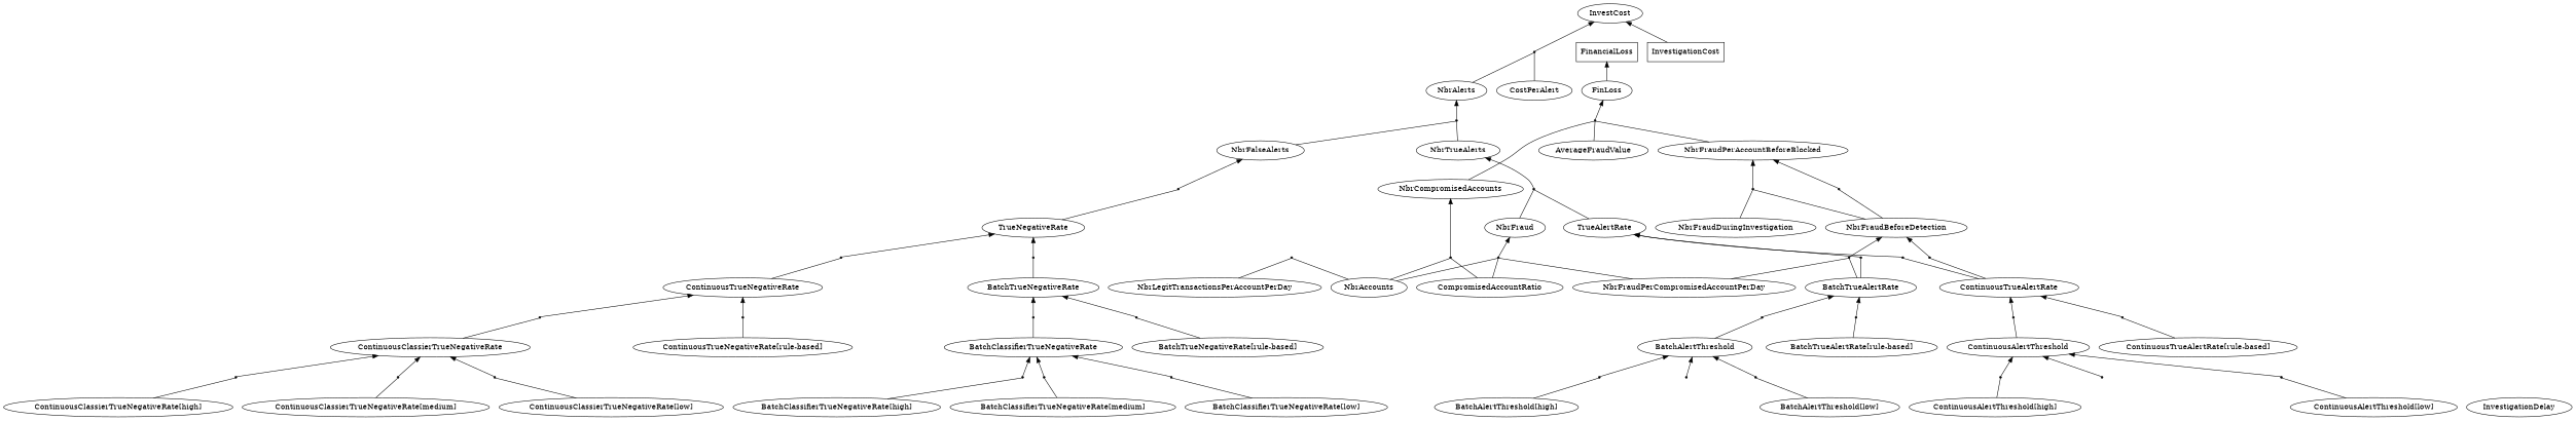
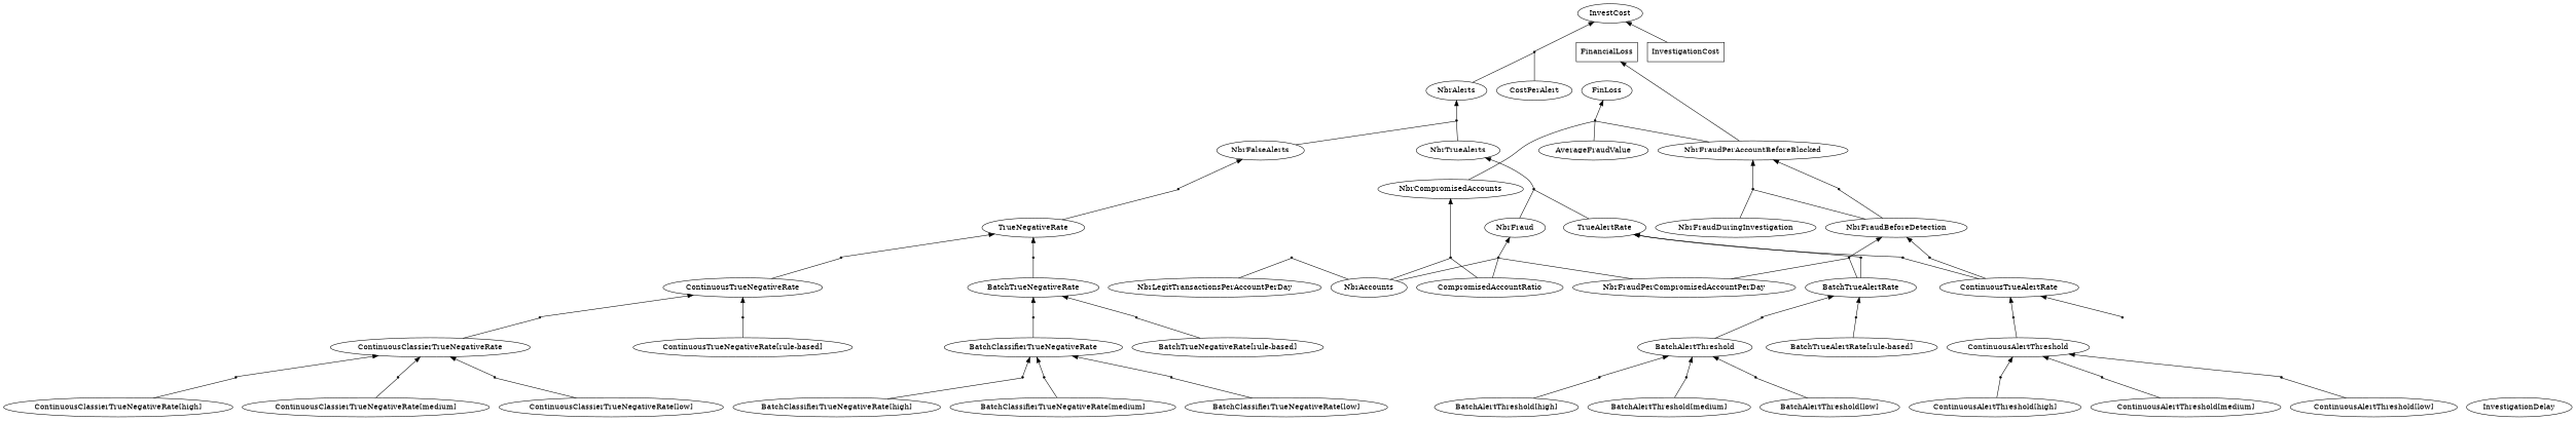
  digraph {
    rankdir=BT
    node [shape=point]
    edge [dir=none]
    AverageFraudValue [shape=oval]
    AndRef15
    FinLoss [shape=oval]
    NbrAccounts [shape=oval]
    AndRef0
    AndRef16
    AndRef20
    NbrCompromisedAccounts [shape=oval]
    NbrFraud [shape=oval]
    CompromisedAccountRatio [shape=oval]
    ContinuousAlertThreshold [shape=oval]
    AndRef1
    AndRef4
    ContinuousTrueAlertRate [shape=oval]
    "ContinuousAlertThreshold[high]" [shape=""]
    AndRef2
+   "ContinuousAlertThreshold[medium]" [shape=""]
    AndRef3
    "ContinuousAlertThreshold[low]" [shape=""]
    AndRef6
    AndRef17
    NbrFraudBeforeDetection [shape=oval]
    TrueAlertRate [shape=oval]
    AndRef5
-   "ContinuousTrueAlertRate[rule-based]" [shape=""]
    AndRef13
    AndRef14
    NbrFraudPerAccountBeforeBlocked [shape=oval]
    NbrFraudPerCompromisedAccountPerDay [shape=oval]
    AndRef12
    BatchAlertThreshold [shape=oval]
    AndRef7
    AndRef10
    BatchTrueAlertRate [shape=oval]
    "BatchAlertThreshold[high]" [shape=""]
    AndRef8
+   "BatchAlertThreshold[medium]" [shape=""]
    AndRef9
    "BatchAlertThreshold[low]" [shape=""]
    AndRef18
    AndRef11
    "BatchTrueAlertRate[rule-based]" [shape=""]
    InvestigationDelay [shape=oval]
    NbrFraudDuringInvestigation [shape=oval]
    FinancialLoss [shape=box]
    AndRef19
    NbrTrueAlerts [shape=oval]
    AndRef34
    NbrAlerts [shape=oval]
    NbrLegitTransactionsPerAccountPerDay [shape=oval]
    NbrFalseAlerts [shape=oval]
    AndRef33
    ContinuousClassierTrueNegativeRate [shape=oval]
    AndRef21
    AndRef24
    ContinuousTrueNegativeRate [shape=oval]
    "ContinuousClassierTrueNegativeRate[high]" [shape=""]
    AndRef22
    "ContinuousClassierTrueNegativeRate[medium]" [shape=""]
    AndRef23
    "ContinuousClassierTrueNegativeRate[low]" [shape=""]
    AndRef26
    TrueNegativeRate [shape=oval]
    AndRef25
    "ContinuousTrueNegativeRate[rule-based]" [shape=""]
    BatchClassifierTrueNegativeRate [shape=oval]
    AndRef27
    AndRef30
    BatchTrueNegativeRate [shape=oval]
    "BatchClassifierTrueNegativeRate[high]" [shape=""]
    AndRef28
    "BatchClassifierTrueNegativeRate[medium]" [shape=""]
    AndRef29
    "BatchClassifierTrueNegativeRate[low]" [shape=""]
    AndRef32
    AndRef31
    "BatchTrueNegativeRate[rule-based]" [shape=""]
    AndRef35
    InvestCost [shape=oval]
    CostPerAlert [shape=oval]
    InvestigationCost [shape=box]
    AverageFraudValue -> AndRef15
    AndRef15 -> FinLoss [dir=""]
-   FinLoss -> FinancialLoss [dir=""]
+   NbrFraudPerAccountBeforeBlocked -> FinancialLoss [dir=""]
    NbrAccounts -> AndRef0
    NbrAccounts -> AndRef16
    NbrAccounts -> AndRef20
    AndRef0 -> NbrCompromisedAccounts [dir=""]
    AndRef16 -> NbrFraud [dir=""]
    NbrCompromisedAccounts -> AndRef15
    NbrFraud -> AndRef19
    CompromisedAccountRatio -> AndRef0
    CompromisedAccountRatio -> AndRef16
    ContinuousAlertThreshold -> AndRef4
    AndRef1 -> ContinuousAlertThreshold [dir=""]
    AndRef4 -> ContinuousTrueAlertRate [dir=""]
    ContinuousTrueAlertRate -> AndRef6
    ContinuousTrueAlertRate -> AndRef17
    "ContinuousAlertThreshold[high]" -> AndRef1
    AndRef2 -> ContinuousAlertThreshold [dir=""]
+   "ContinuousAlertThreshold[medium]" -> AndRef2
    AndRef3 -> ContinuousAlertThreshold [dir=""]
    "ContinuousAlertThreshold[low]" -> AndRef3
    AndRef6 -> NbrFraudBeforeDetection [dir=""]
    AndRef17 -> TrueAlertRate [dir=""]
    NbrFraudBeforeDetection -> AndRef13
    NbrFraudBeforeDetection -> AndRef14
    TrueAlertRate -> AndRef19
    AndRef5 -> ContinuousTrueAlertRate [dir=""]
-   "ContinuousTrueAlertRate[rule-based]" -> AndRef5
    AndRef13 -> NbrFraudPerAccountBeforeBlocked [dir=""]
    AndRef14 -> NbrFraudPerAccountBeforeBlocked [dir=""]
    NbrFraudPerAccountBeforeBlocked -> AndRef15
    NbrFraudPerCompromisedAccountPerDay -> AndRef16
    NbrFraudPerCompromisedAccountPerDay -> AndRef12
    AndRef12 -> NbrFraudBeforeDetection [dir=""]
    BatchAlertThreshold -> AndRef10
    AndRef7 -> BatchAlertThreshold [dir=""]
    AndRef10 -> BatchTrueAlertRate [dir=""]
    BatchTrueAlertRate -> AndRef12
    BatchTrueAlertRate -> AndRef18
    "BatchAlertThreshold[high]" -> AndRef7
    AndRef8 -> BatchAlertThreshold [dir=""]
+   "BatchAlertThreshold[medium]" -> AndRef8
    AndRef9 -> BatchAlertThreshold [dir=""]
    "BatchAlertThreshold[low]" -> AndRef9
    AndRef18 -> TrueAlertRate [dir=""]
    AndRef11 -> BatchTrueAlertRate [dir=""]
    "BatchTrueAlertRate[rule-based]" -> AndRef11
    NbrFraudDuringInvestigation -> AndRef14
    AndRef19 -> NbrTrueAlerts [dir=""]
    NbrTrueAlerts -> AndRef34
    AndRef34 -> NbrAlerts [dir=""]
    NbrAlerts -> AndRef35
    NbrLegitTransactionsPerAccountPerDay -> AndRef20
    NbrFalseAlerts -> AndRef34
    AndRef33 -> NbrFalseAlerts [dir=""]
    ContinuousClassierTrueNegativeRate -> AndRef24
    AndRef21 -> ContinuousClassierTrueNegativeRate [dir=""]
    AndRef24 -> ContinuousTrueNegativeRate [dir=""]
    ContinuousTrueNegativeRate -> AndRef26
    "ContinuousClassierTrueNegativeRate[high]" -> AndRef21
    AndRef22 -> ContinuousClassierTrueNegativeRate [dir=""]
    "ContinuousClassierTrueNegativeRate[medium]" -> AndRef22
    AndRef23 -> ContinuousClassierTrueNegativeRate [dir=""]
    "ContinuousClassierTrueNegativeRate[low]" -> AndRef23
    AndRef26 -> TrueNegativeRate [dir=""]
    TrueNegativeRate -> AndRef33
    AndRef25 -> ContinuousTrueNegativeRate [dir=""]
    "ContinuousTrueNegativeRate[rule-based]" -> AndRef25
    BatchClassifierTrueNegativeRate -> AndRef30
    AndRef27 -> BatchClassifierTrueNegativeRate [dir=""]
    AndRef30 -> BatchTrueNegativeRate [dir=""]
    BatchTrueNegativeRate -> AndRef32
    "BatchClassifierTrueNegativeRate[high]" -> AndRef27
    AndRef28 -> BatchClassifierTrueNegativeRate [dir=""]
    "BatchClassifierTrueNegativeRate[medium]" -> AndRef28
    AndRef29 -> BatchClassifierTrueNegativeRate [dir=""]
    "BatchClassifierTrueNegativeRate[low]" -> AndRef29
    AndRef32 -> TrueNegativeRate [dir=""]
    AndRef31 -> BatchTrueNegativeRate [dir=""]
    "BatchTrueNegativeRate[rule-based]" -> AndRef31
    AndRef35 -> InvestCost [dir=""]
    CostPerAlert -> AndRef35
    InvestigationCost -> InvestCost [dir=""]
  }
